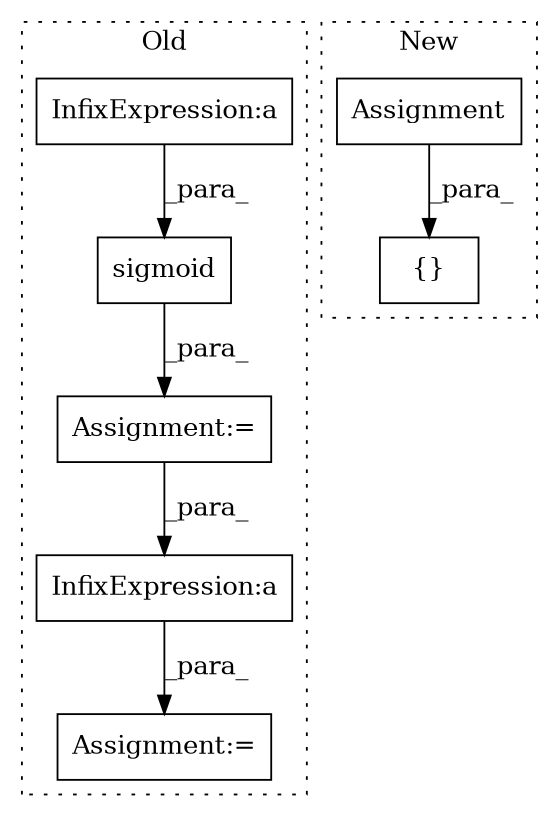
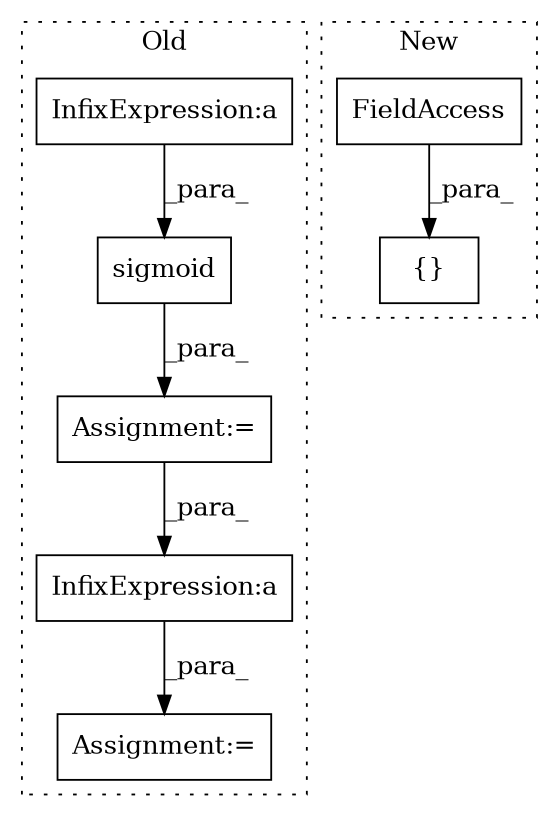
  digraph {
    node [a=7 l=1 shape=box]
    n1 [a=32 l="8,1" label=sigmoid s="5951,5971"]
    n2 [label="Assignment:=" s=5937]
    n3 [a=27 l=3 label="InfixExpression:a" s=6018]
    n4 [a=27 l=3 label="InfixExpression:a" s=5965]
    n5 [label="Assignment:=" s=5986]
    n6 [a=4 l="1,1" label="{}" s="6797,6817"]
-   n7 [a=22 l=8 label=Assignment s=6809]
+   n7 [a=22 l=8 label=FieldAccess s=6809]
    subgraph cluster_1 {
      label=Old
      style=dotted
      n1
      n2
      n3
      n4
      n5
    }
    subgraph cluster_2 {
      label=New
      style=dotted
      n6
      n7
    }
    n1 -> n2 [label=_para_]
    n2 -> n3 [label=_para_]
    n3 -> n5 [label=_para_]
    n4 -> n1 [label=_para_]
    n7 -> n6 [label=_para_]
  }
